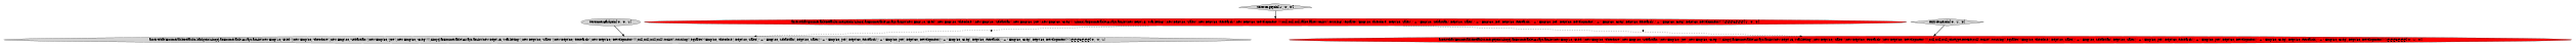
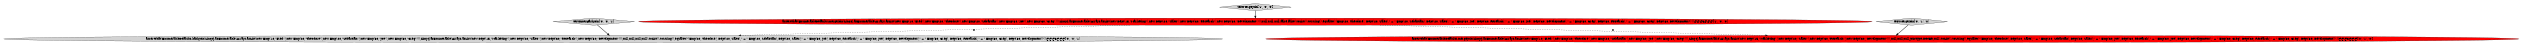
  digraph {
    node [fillcolor=lightgray shape=diamond style=filled]
    edge [style=bold]
    n1 [label="testMergeJoin['1', '0', '0']"]
    n2 [fillcolor=red label="assertThat(EnumerableDefaults.mergeJoin(Linq4j.asEnumerable(Arrays.asList(new Emp(10,\"Fred\"),new Emp(20,\"Theodore\"),new Emp(20,\"Sebastian\"),new Emp(30,\"Joe\"),new Emp(30,\"Greg\"))),Linq4j.asEnumerable(Arrays.asList(new Dept(15,\"Marketing\"),new Dept(20,\"Sales\"),new Dept(30,\"Research\"),new Dept(30,\"Development\"))),null,null,null,false,false).toList().toString(),equalTo(\"(Emp(20, Theodore), Dept(20, Sales),\" + \" Emp(20, Sebastian), Dept(20, Sales),\" + \" Emp(30, Joe), Dept(30, Research),\" + \" Emp(30, Joe), Dept(30, Development),\" + \" Emp(30, Greg), Dept(30, Research),\" + \" Emp(30, Greg), Dept(30, Development)(\"))@@@3@@@['1', '0', '0']" shape=ellipse]
    n3 [label="assertThat(EnumerableDefaults.hashJoin(Linq4j.asEnumerable(Arrays.asList(new Emp(10,\"Fred\"),new Emp(20,\"Theodore\"),new Emp(20,\"Sebastian\"),new Emp(30,\"Joe\"),new Emp(30,\"Greg\"))),Linq4j.asEnumerable(Arrays.asList(new Dept(15,\"Marketing\"),new Dept(20,\"Sales\"),new Dept(30,\"Research\"),new Dept(30,\"Development\"))),null,null,null,null).toList().toString(),equalTo(\"(Emp(20, Theodore), Dept(20, Sales),\" + \" Emp(20, Sebastian), Dept(20, Sales),\" + \" Emp(30, Joe), Dept(30, Research),\" + \" Emp(30, Joe), Dept(30, Development),\" + \" Emp(30, Greg), Dept(30, Research),\" + \" Emp(30, Greg), Dept(30, Development)(\"))@@@3@@@['0', '0', '1']" shape=ellipse]
    n4 [fillcolor=red label="assertThat(EnumerableDefaults.mergeJoin(Linq4j.asEnumerable(Arrays.asList(new Emp(10,\"Fred\"),new Emp(20,\"Theodore\"),new Emp(20,\"Sebastian\"),new Emp(30,\"Joe\"),new Emp(30,\"Greg\"))),Linq4j.asEnumerable(Arrays.asList(new Dept(15,\"Marketing\"),new Dept(20,\"Sales\"),new Dept(30,\"Research\"),new Dept(30,\"Development\"))),null,null,null,JoinType.INNER,null).toList().toString(),equalTo(\"(Emp(20, Theodore), Dept(20, Sales),\" + \" Emp(20, Sebastian), Dept(20, Sales),\" + \" Emp(30, Joe), Dept(30, Research),\" + \" Emp(30, Joe), Dept(30, Development),\" + \" Emp(30, Greg), Dept(30, Research),\" + \" Emp(30, Greg), Dept(30, Development)(\"))@@@3@@@['0', '1', '0']" shape=ellipse]
-   n5 [label="testInnerHashJoin['0', '0', '1']" shape=ellipse]
+   n5 [label="testInnerHashJoin['0', '0', '1']"]
    n6 [label="testMergeJoin['0', '1', '0']"]
    n1 -> n2
    n2 -> n3 [label=0 style=dashed]
    n2 -> n4 [label=0 style=dashed]
    n5 -> n3
    n6 -> n4
  }
